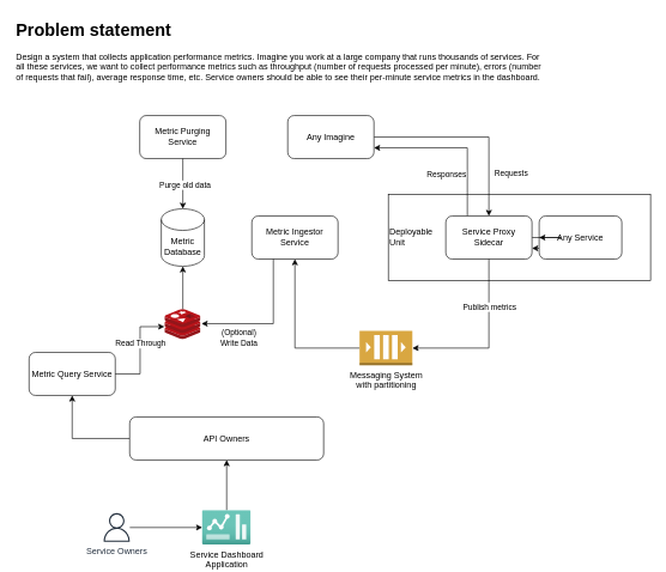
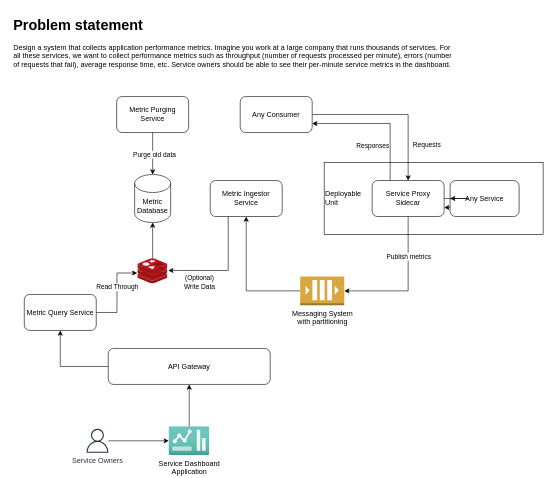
  <mxCell id="0" />
  <mxCell id="1" parent="0" />
  <mxCell id="2" value="Deployable&lt;div&gt;Unit&lt;/div&gt;" style="rounded=0;whiteSpace=wrap;html=1;align=left;" parent="1" vertex="1"><mxGeometry x="540" y="270" width="365" height="120" as="geometry" /></mxCell>
  <mxCell id="3" value="&lt;h1 style=&quot;margin-top: 0px;&quot;&gt;Problem statement&lt;/h1&gt;&lt;p&gt;Design a system that collects application performance metrics. Imagine you work at a large company that runs thousands of services. For all these services, we want to collect performance metrics such as throughput (number of requests processed per minute), errors (number of requests that fail), average response time, etc. Service owners should be able to see their per-minute service metrics in the dashboard.&lt;/p&gt;" style="text;html=1;whiteSpace=wrap;overflow=hidden;rounded=0;" parent="1" vertex="1"><mxGeometry x="20" y="20" width="740" height="120" as="geometry" /></mxCell>
  <mxCell id="4" style="edgeStyle=orthogonalEdgeStyle;rounded=0;orthogonalLoop=1;jettySize=auto;html=1;" parent="1" source="5" target="7" edge="1"><mxGeometry relative="1" as="geometry" /></mxCell>
  <mxCell id="5" value="Service Owners" style="sketch=0;outlineConnect=0;fontColor=#232F3E;gradientColor=none;fillColor=#232F3D;strokeColor=none;dashed=0;verticalLabelPosition=bottom;verticalAlign=top;align=center;html=1;fontSize=12;fontStyle=0;aspect=fixed;pointerEvents=1;shape=mxgraph.aws4.user;" parent="1" vertex="1"><mxGeometry x="142" y="714" width="40" height="40" as="geometry" /></mxCell>
  <mxCell id="6" style="edgeStyle=orthogonalEdgeStyle;rounded=0;orthogonalLoop=1;jettySize=auto;html=1;" parent="1" source="7" target="35" edge="1"><mxGeometry relative="1" as="geometry" /></mxCell>
  <mxCell id="7" value="Service Dashboard&lt;br&gt;Application" style="image;aspect=fixed;html=1;points=[];align=center;fontSize=12;image=img/lib/azure2/general/Dashboard2.svg;" parent="1" vertex="1"><mxGeometry x="281" y="710" width="68" height="48" as="geometry" /></mxCell>
  <mxCell id="8" value="Metric Database" style="shape=cylinder3;whiteSpace=wrap;html=1;boundedLbl=1;backgroundOutline=1;size=15;" parent="1" vertex="1"><mxGeometry x="224" y="290" width="60" height="80" as="geometry" /></mxCell>
  <mxCell id="9" value="Metric Query Service" style="rounded=1;whiteSpace=wrap;html=1;" parent="1" vertex="1"><mxGeometry x="40" y="490" width="120" height="60" as="geometry" /></mxCell>
  <mxCell id="10" value="" style="edgeStyle=orthogonalEdgeStyle;rounded=0;orthogonalLoop=1;jettySize=auto;html=1;entryX=-0.013;entryY=0.575;entryDx=0;entryDy=0;entryPerimeter=0;" parent="1" source="9" target="12" edge="1"><mxGeometry relative="1" as="geometry"><mxPoint x="254" y="540" as="sourcePoint" /><mxPoint x="254" y="410" as="targetPoint" /></mxGeometry></mxCell>
  <mxCell id="11" value="Read Through" style="edgeLabel;html=1;align=center;verticalAlign=middle;resizable=0;points=[];" parent="10" vertex="1" connectable="0"><mxGeometry x="0.152" y="-4" relative="1" as="geometry"><mxPoint x="-4" as="offset" /></mxGeometry></mxCell>
  <mxCell id="12" value="" style="image;sketch=0;aspect=fixed;html=1;points=[];align=center;fontSize=12;image=img/lib/mscae/Cache_Redis_Product.svg;" parent="1" vertex="1"><mxGeometry x="229" y="430" width="50" height="42" as="geometry" /></mxCell>
  <mxCell id="13" style="edgeStyle=orthogonalEdgeStyle;rounded=0;orthogonalLoop=1;jettySize=auto;html=1;exitX=0;exitY=0.75;exitDx=0;exitDy=0;entryX=1;entryY=0.75;entryDx=0;entryDy=0;" parent="1" source="14" target="18" edge="1"><mxGeometry relative="1" as="geometry" /></mxCell>
  <mxCell id="14" value="Any Service" style="rounded=1;whiteSpace=wrap;html=1;" parent="1" vertex="1"><mxGeometry x="750" y="300" width="115" height="60" as="geometry" /></mxCell>
  <mxCell id="15" style="edgeStyle=orthogonalEdgeStyle;rounded=0;orthogonalLoop=1;jettySize=auto;html=1;entryX=0;entryY=0.5;entryDx=0;entryDy=0;" parent="1" source="18" target="14" edge="1"><mxGeometry relative="1" as="geometry"><Array as="points"><mxPoint x="780" y="330" /></Array></mxGeometry></mxCell>
  <mxCell id="16" style="edgeStyle=orthogonalEdgeStyle;rounded=0;orthogonalLoop=1;jettySize=auto;html=1;exitX=0.25;exitY=0;exitDx=0;exitDy=0;entryX=1;entryY=0.75;entryDx=0;entryDy=0;" parent="1" source="18" target="21" edge="1"><mxGeometry relative="1" as="geometry" /></mxCell>
  <mxCell id="17" value="Responses" style="edgeLabel;html=1;align=center;verticalAlign=middle;resizable=0;points=[];" parent="16" vertex="1" connectable="0"><mxGeometry x="-0.49" y="-2" relative="1" as="geometry"><mxPoint x="-32" y="-2" as="offset" /></mxGeometry></mxCell>
  <mxCell id="18" value="Service Proxy&lt;br&gt;Sidecar" style="rounded=1;whiteSpace=wrap;html=1;" parent="1" vertex="1"><mxGeometry x="620" y="300" width="120" height="60" as="geometry" /></mxCell>
  <mxCell id="19" style="edgeStyle=orthogonalEdgeStyle;rounded=0;orthogonalLoop=1;jettySize=auto;html=1;" parent="1" source="21" target="18" edge="1"><mxGeometry relative="1" as="geometry" /></mxCell>
  <mxCell id="20" value="Requests" style="edgeLabel;html=1;align=center;verticalAlign=middle;resizable=0;points=[];" parent="19" vertex="1" connectable="0"><mxGeometry x="0.425" y="-1" relative="1" as="geometry"><mxPoint x="31" y="18" as="offset" /></mxGeometry></mxCell>
- <mxCell id="21" value="Any Imagine" style="rounded=1;whiteSpace=wrap;html=1;" parent="1" vertex="1"><mxGeometry x="400" y="160" width="120" height="60" as="geometry" /></mxCell>
+ <mxCell id="21" value="Any Consumer" style="rounded=1;whiteSpace=wrap;html=1;" parent="1" vertex="1"><mxGeometry x="400" y="160" width="120" height="60" as="geometry" /></mxCell>
  <mxCell id="22" style="edgeStyle=orthogonalEdgeStyle;rounded=0;orthogonalLoop=1;jettySize=auto;html=1;entryX=0.5;entryY=1;entryDx=0;entryDy=0;" parent="1" source="27" target="23" edge="1"><mxGeometry relative="1" as="geometry"><mxPoint x="530" y="492" as="sourcePoint" /></mxGeometry></mxCell>
  <mxCell id="23" value="Metric Ingestor&lt;br&gt;Service" style="rounded=1;whiteSpace=wrap;html=1;" parent="1" vertex="1"><mxGeometry x="350" y="300" width="120" height="60" as="geometry" /></mxCell>
  <mxCell id="24" value="" style="edgeStyle=orthogonalEdgeStyle;rounded=0;orthogonalLoop=1;jettySize=auto;html=1;exitX=0.5;exitY=1;exitDx=0;exitDy=0;entryX=1;entryY=0.5;entryDx=0;entryDy=0;" parent="1" source="18" target="27" edge="1"><mxGeometry relative="1" as="geometry"><mxPoint x="680" y="360" as="sourcePoint" /><mxPoint x="566" y="492" as="targetPoint" /></mxGeometry></mxCell>
  <mxCell id="25" value="Publish metrics" style="edgeLabel;html=1;align=center;verticalAlign=middle;resizable=0;points=[];" parent="24" vertex="1" connectable="0"><mxGeometry x="-0.511" relative="1" as="geometry"><mxPoint y="10" as="offset" /></mxGeometry></mxCell>
  <mxCell id="26" value="" style="edgeStyle=orthogonalEdgeStyle;rounded=0;orthogonalLoop=1;jettySize=auto;html=1;entryX=0.5;entryY=1;entryDx=0;entryDy=0;" parent="1" target="27" edge="1"><mxGeometry relative="1" as="geometry"><mxPoint x="530" y="492" as="sourcePoint" /><mxPoint x="410" y="360" as="targetPoint" /></mxGeometry></mxCell>
  <mxCell id="27" value="Messaging System&lt;div&gt;with partitioning&lt;/div&gt;" style="outlineConnect=0;dashed=0;verticalLabelPosition=bottom;verticalAlign=top;align=center;html=1;shape=mxgraph.aws3.queue;fillColor=#D9A741;gradientColor=none;" parent="1" vertex="1"><mxGeometry x="500" y="460" width="73.5" height="48" as="geometry" /></mxCell>
  <mxCell id="28" style="edgeStyle=orthogonalEdgeStyle;rounded=0;orthogonalLoop=1;jettySize=auto;html=1;exitX=0.25;exitY=1;exitDx=0;exitDy=0;entryX=1.02;entryY=0.476;entryDx=0;entryDy=0;entryPerimeter=0;" parent="1" source="23" target="12" edge="1"><mxGeometry relative="1" as="geometry" /></mxCell>
  <mxCell id="29" value="(Optional)&lt;br&gt;Write Data" style="edgeLabel;html=1;align=center;verticalAlign=middle;resizable=0;points=[];" parent="28" vertex="1" connectable="0"><mxGeometry x="0.465" relative="1" as="geometry"><mxPoint y="20" as="offset" /></mxGeometry></mxCell>
  <mxCell id="30" style="edgeStyle=orthogonalEdgeStyle;rounded=0;orthogonalLoop=1;jettySize=auto;html=1;entryX=0.5;entryY=1;entryDx=0;entryDy=0;entryPerimeter=0;" parent="1" source="12" target="8" edge="1"><mxGeometry relative="1" as="geometry" /></mxCell>
  <mxCell id="31" value="Metric Purging Service" style="rounded=1;whiteSpace=wrap;html=1;" parent="1" vertex="1"><mxGeometry x="194" y="160" width="120" height="60" as="geometry" /></mxCell>
  <mxCell id="32" style="edgeStyle=orthogonalEdgeStyle;rounded=0;orthogonalLoop=1;jettySize=auto;html=1;entryX=0.5;entryY=0;entryDx=0;entryDy=0;entryPerimeter=0;" parent="1" source="31" target="8" edge="1"><mxGeometry relative="1" as="geometry" /></mxCell>
  <mxCell id="33" value="Purge old data" style="edgeLabel;html=1;align=center;verticalAlign=middle;resizable=0;points=[];" parent="32" vertex="1" connectable="0"><mxGeometry x="0.024" y="2" relative="1" as="geometry"><mxPoint as="offset" /></mxGeometry></mxCell>
  <mxCell id="34" style="edgeStyle=orthogonalEdgeStyle;rounded=0;orthogonalLoop=1;jettySize=auto;html=1;" parent="1" source="35" target="9" edge="1"><mxGeometry relative="1" as="geometry" /></mxCell>
- <mxCell id="35" value="API Owners" style="rounded=1;whiteSpace=wrap;html=1;" parent="1" vertex="1"><mxGeometry x="180" y="580" width="270" height="60" as="geometry" /></mxCell>
+ <mxCell id="35" value="API Gateway" style="rounded=1;whiteSpace=wrap;html=1;" parent="1" vertex="1"><mxGeometry x="180" y="580" width="270" height="60" as="geometry" /></mxCell>
